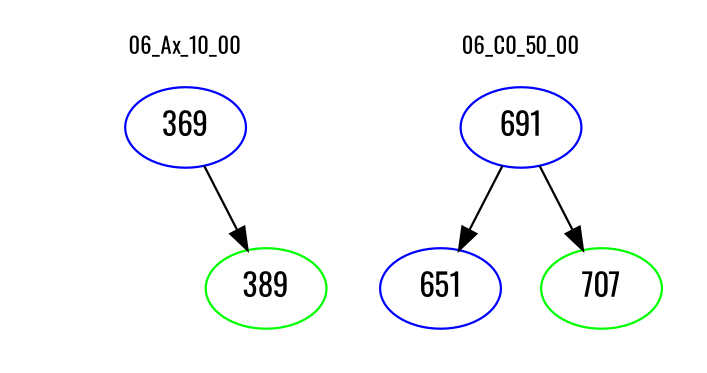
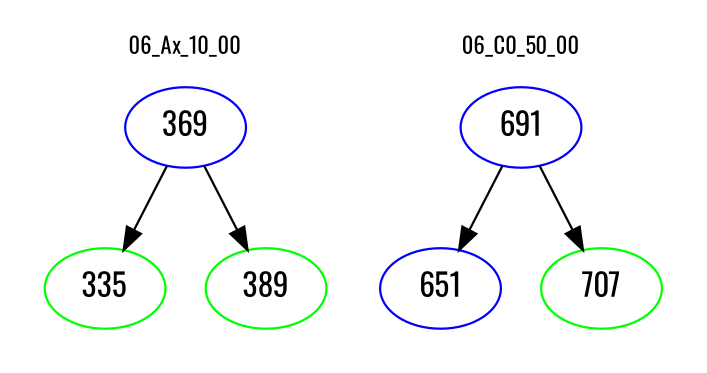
  digraph {
    fontname=Oswald
    node [color=blue fontname=Oswald]
    edge [color=black fontname=Oswald]
    n1 [label=369]
+   n2 [color=green label=335]
    n3 [color=green label=389]
    n4 [label=691]
    n5 [label=651]
    n6 [color=green label=707]
    subgraph cluster_1 {
      color=white
      fontsize=10
      label="06_Ax_10_00"
      n1
+     n2
      n3
    }
    subgraph cluster_2 {
      color=white
      fontsize=10
      label="06_C0_50_00"
      n4
      n5
      n6
    }
+   n1 -> n2
    n1 -> n3
    n4 -> n5
    n4 -> n6
  }
